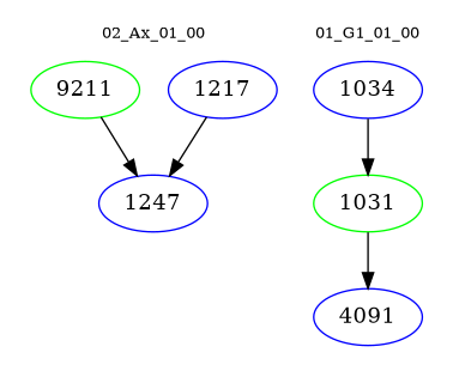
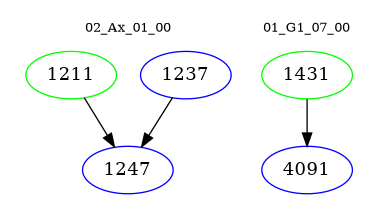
  digraph {
    node [color=blue]
    edge [color=black]
-   n1 [label=1217]
-   n2 [color=green label=9211]
+   n1 [label=1237]
+   n2 [color=green label=1211]
    n3 [label=1247]
-   n4 [label=1034]
-   n5 [color=green label=1031]
+   n5 [color=green label=1431]
    n6 [label=4091]
    subgraph cluster_1 {
      color=white
      fontsize=10
      label="02_Ax_01_00"
      n1
      n2
      n3
    }
    subgraph cluster_2 {
      color=white
      fontsize=10
-     label="01_G1_01_00"
-     n4
+     label="01_G1_07_00"
      n5
      n6
    }
    n1 -> n3
    n2 -> n3
-   n4 -> n5
    n5 -> n6
  }
